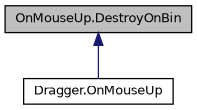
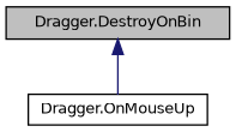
  digraph {
    rankdir=TB
    node [color=black fontname=Helvetica fontsize=10 shape=record style=filled]
-   n1 [fillcolor=grey75 fontcolor=black height=0.2 label="OnMouseUp.DestroyOnBin" width=0.4]
+   n1 [fillcolor=grey75 fontcolor=black height=0.2 label="Dragger.DestroyOnBin" width=0.4]
    n2 [fillcolor=white height=0.2 label="Dragger.OnMouseUp" width=0.4]
    n1 -> n2 [color=midnightblue dir=back fontname=Helvetica fontsize=10 labelfontname=Helvetica labelfontsize=10 style=solid]
  }
